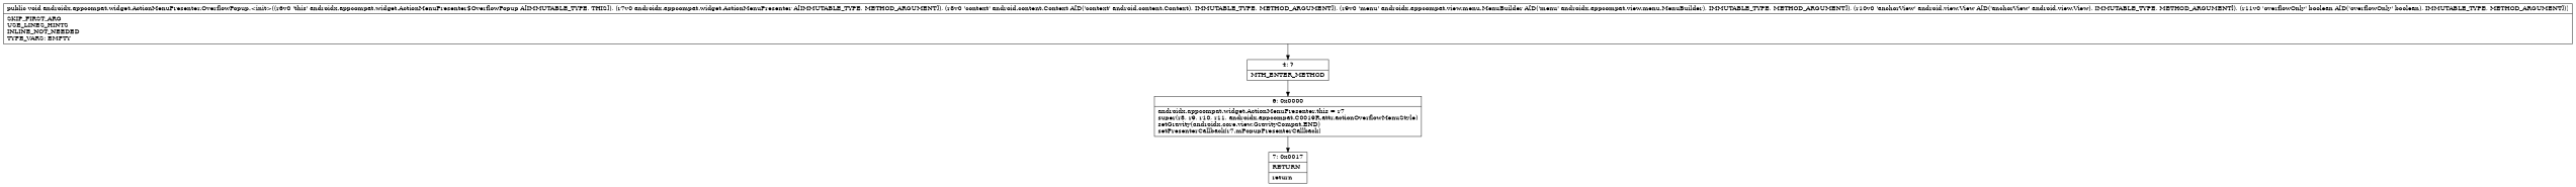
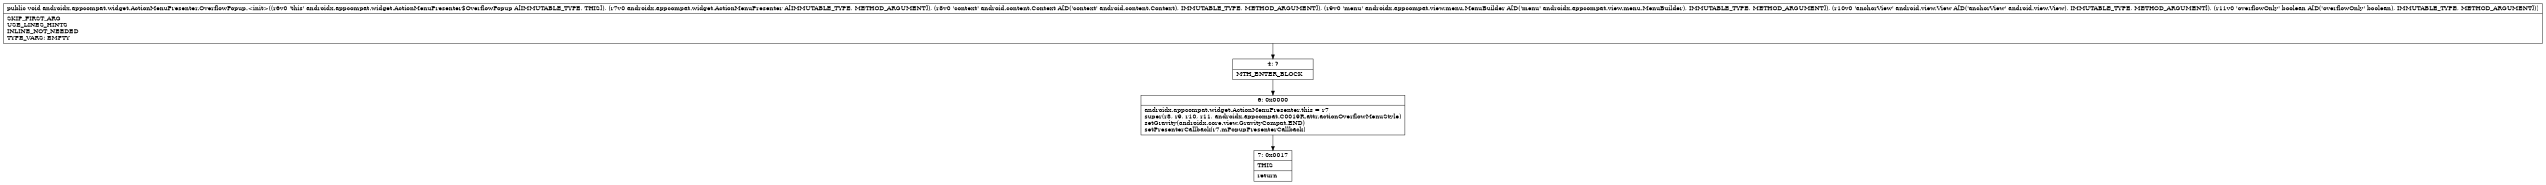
  digraph {
    node [shape=record]
-   n1 [label="{4\:\ ?|MTH_ENTER_METHOD\l}"]
+   n1 [label="{4\:\ ?|MTH_ENTER_BLOCK\l}"]
    n2 [label="{6\:\ 0x0000|androidx.appcompat.widget.ActionMenuPresenter.this = r7\lsuper(r8, r9, r10, r11, androidx.appcompat.C0019R.attr.actionOverflowMenuStyle)\lsetGravity(androidx.core.view.GravityCompat.END)\lsetPresenterCallback(r7.mPopupPresenterCallback)\l}"]
-   n3 [label="{7\:\ 0x0017|RETURN\l|return\l}"]
+   n3 [label="{7\:\ 0x0017|THIS\l|return\l}"]
    n4 [label="{public void androidx.appcompat.widget.ActionMenuPresenter.OverflowPopup.\<init\>((r6v0 'this' androidx.appcompat.widget.ActionMenuPresenter$OverflowPopup A[IMMUTABLE_TYPE, THIS]), (r7v0 androidx.appcompat.widget.ActionMenuPresenter A[IMMUTABLE_TYPE, METHOD_ARGUMENT]), (r8v0 'context' android.content.Context A[D('context' android.content.Context), IMMUTABLE_TYPE, METHOD_ARGUMENT]), (r9v0 'menu' androidx.appcompat.view.menu.MenuBuilder A[D('menu' androidx.appcompat.view.menu.MenuBuilder), IMMUTABLE_TYPE, METHOD_ARGUMENT]), (r10v0 'anchorView' android.view.View A[D('anchorView' android.view.View), IMMUTABLE_TYPE, METHOD_ARGUMENT]), (r11v0 'overflowOnly' boolean A[D('overflowOnly' boolean), IMMUTABLE_TYPE, METHOD_ARGUMENT]))  | SKIP_FIRST_ARG\lUSE_LINES_HINTS\lINLINE_NOT_NEEDED\lTYPE_VARS: EMPTY\l}"]
    n1 -> n2
    n2 -> n3
    n4 -> n1
  }
